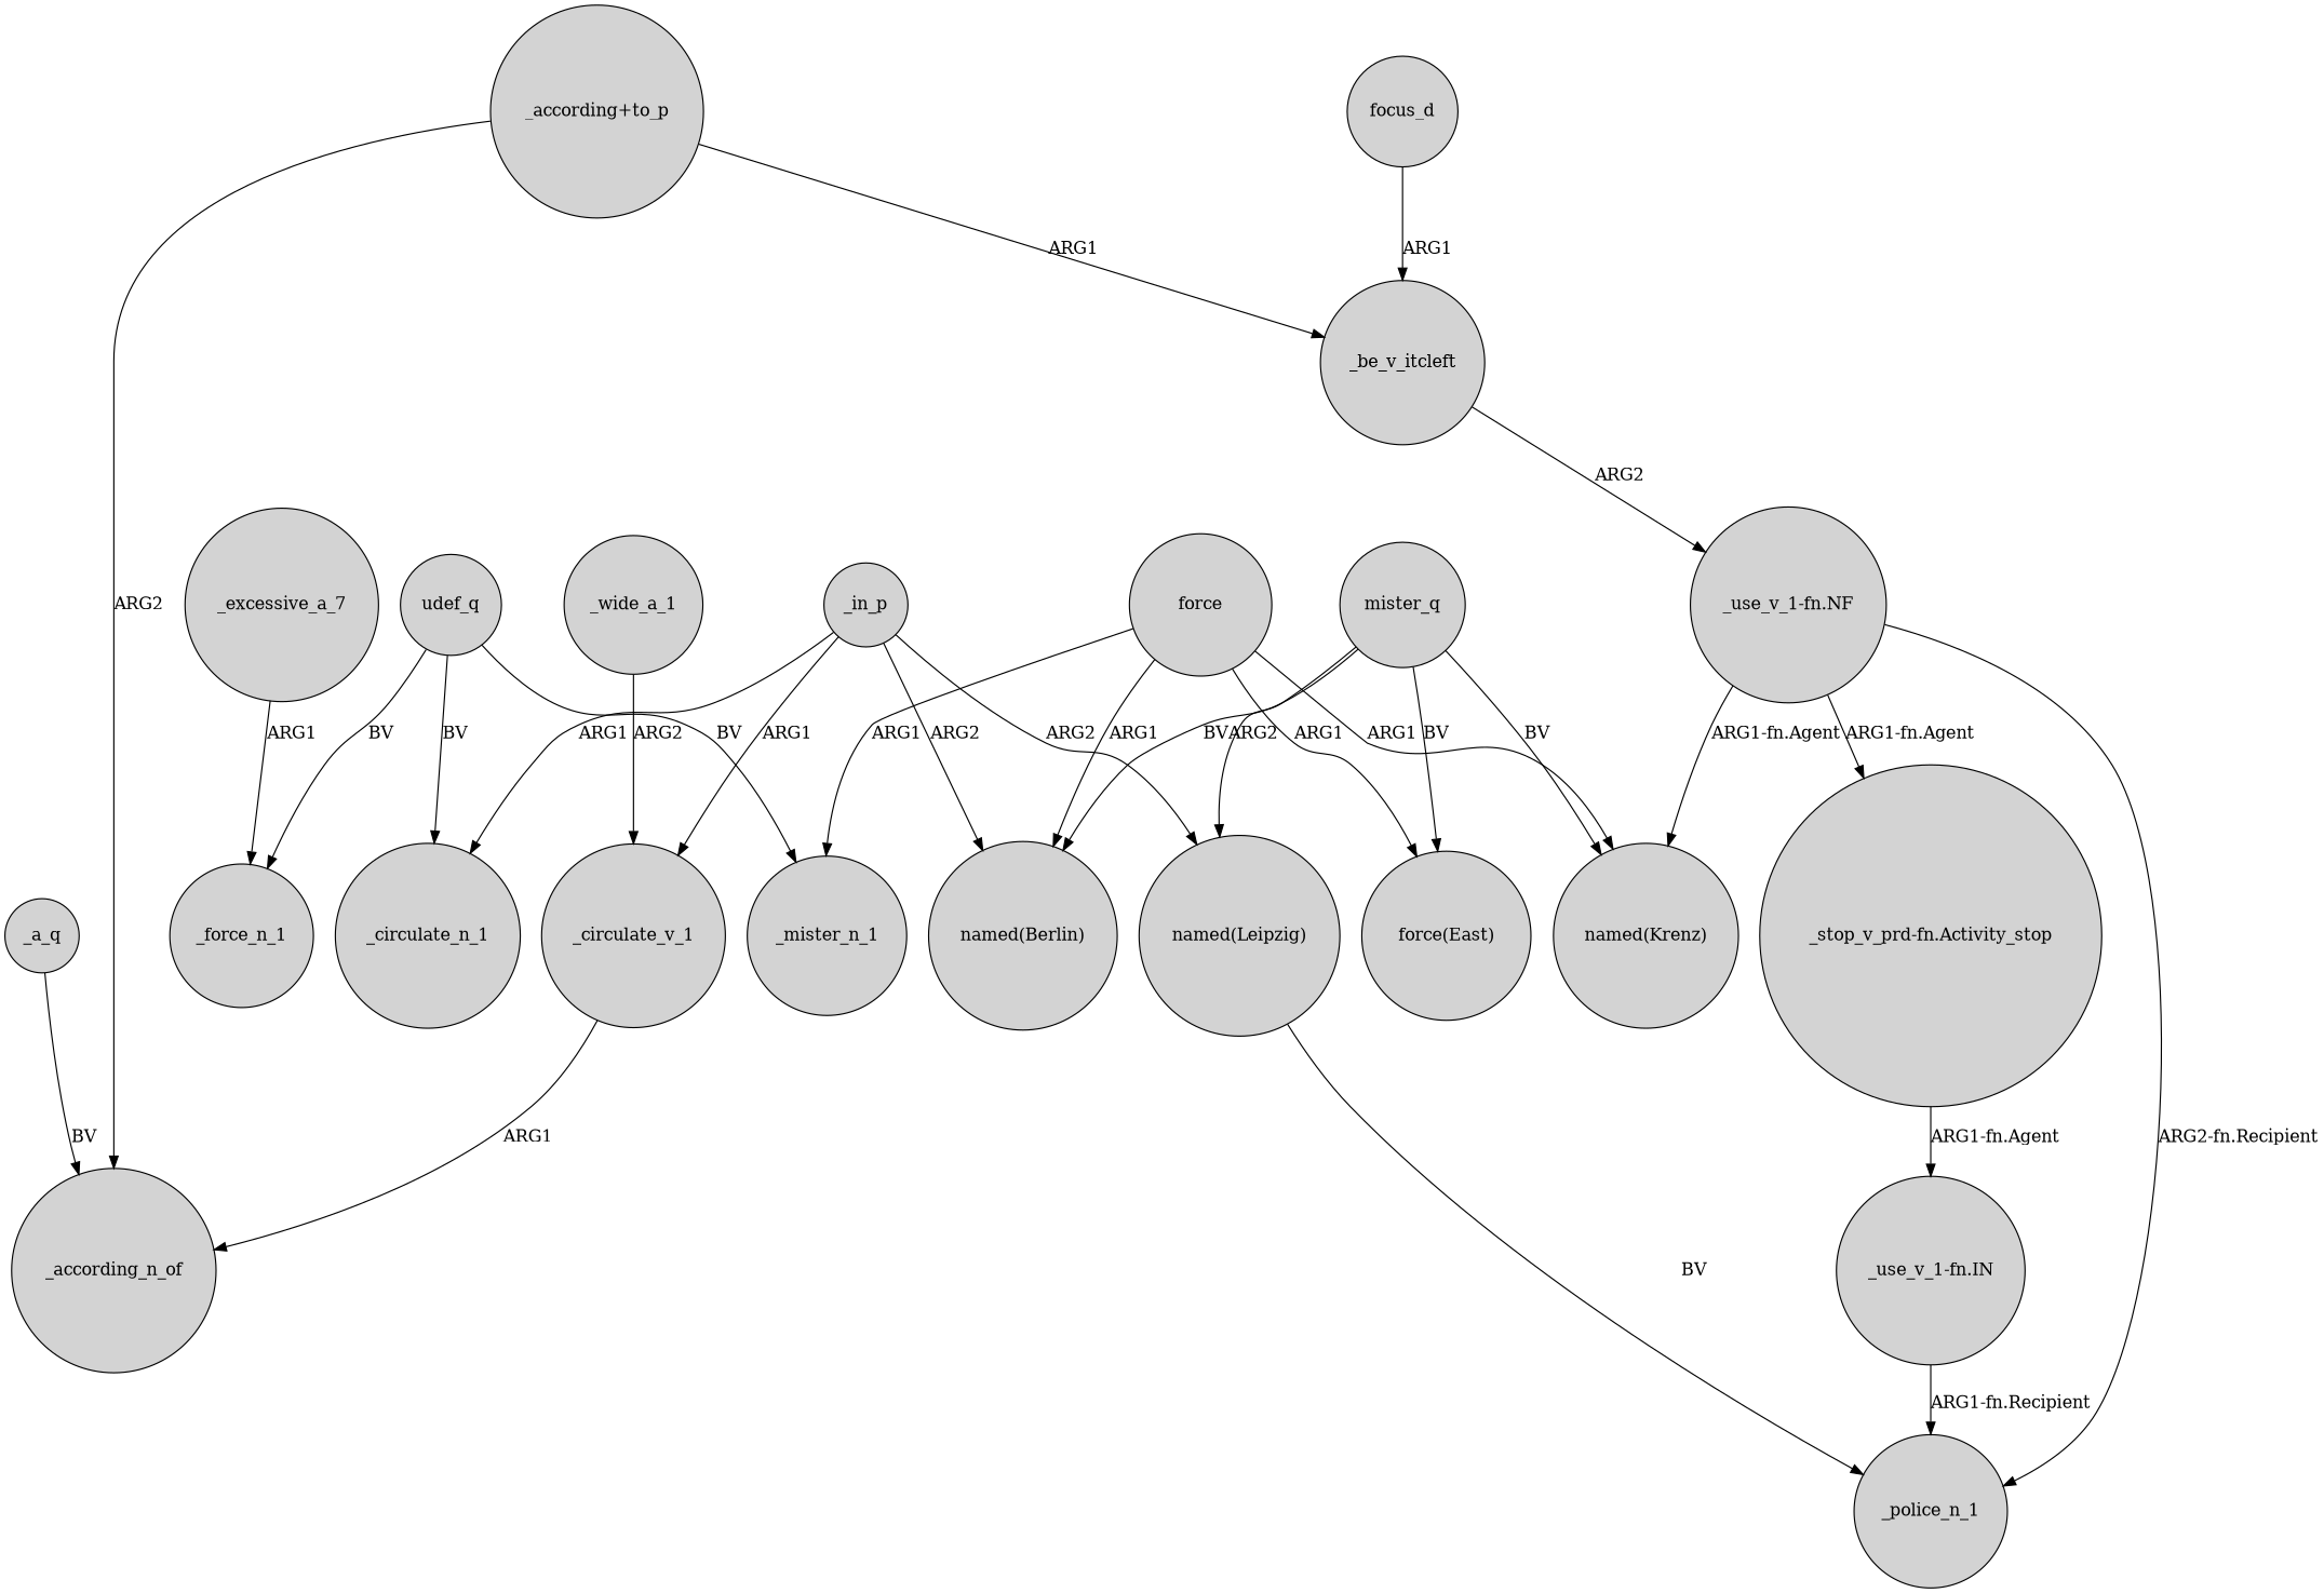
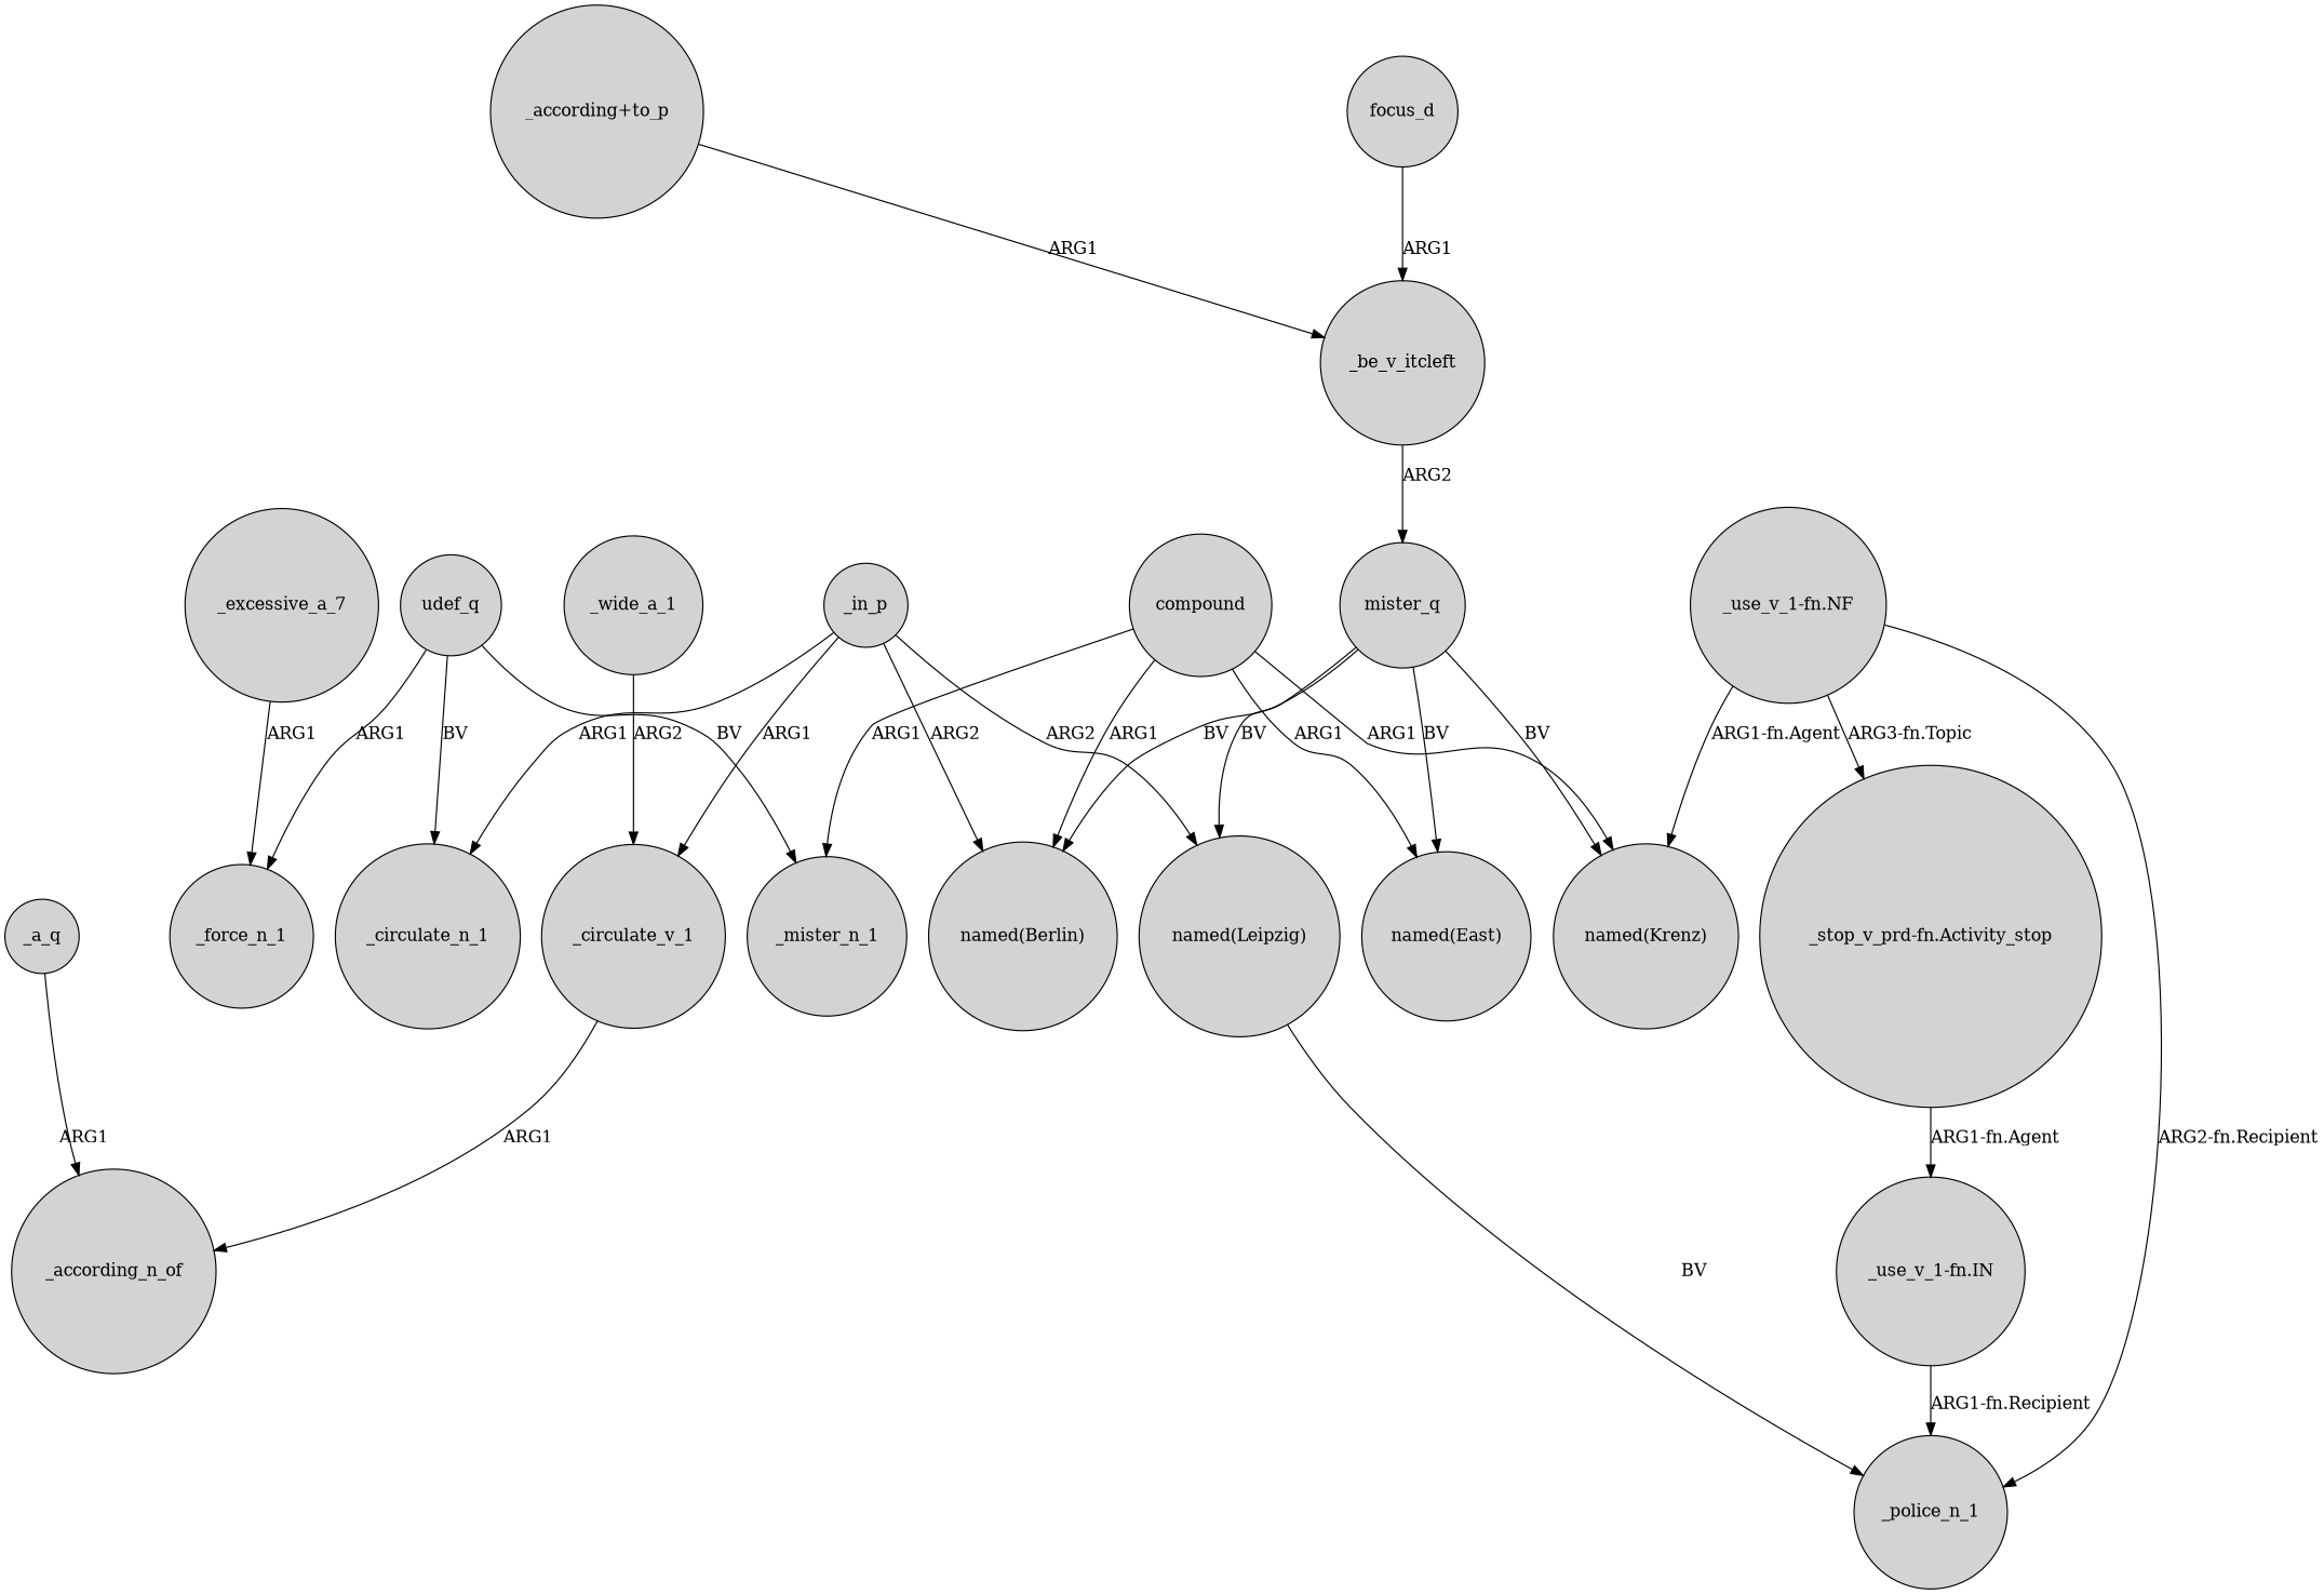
  digraph {
    node [shape=circle style=filled]
    n1 [label=_according_n_of]
    _a_q
    "_according+to_p"
    _be_v_itcleft
    n5 [label="_use_v_1-fn.NF"]
    "named(Krenz)"
    "_stop_v_prd-fn.Activity_stop"
    _police_n_1
    n9 [label=_excessive_a_7]
    _force_n_1
    "_use_v_1-fn.IN"
    udef_q
    _mister_n_1
    n14 [label=_circulate_n_1]
-   compound [label=force]
+   compound
    "named(Berlin)"
-   "named(East)" [label="force(East)"]
+   "named(East)"
    n18 [label=mister_q]
    "named(Leipzig)"
    _in_p
    _circulate_v_1
    _wide_a_1
    focus_d
-   _a_q -> n1 [label=BV]
-   "_according+to_p" -> n1 [label=ARG2]
+   _a_q -> n1 [label=ARG1]
    "_according+to_p" -> _be_v_itcleft [label=ARG1]
-   _be_v_itcleft -> n5 [label=ARG2]
+   _be_v_itcleft -> n18 [label=ARG2]
    n5 -> "named(Krenz)" [label="ARG1-fn.Agent"]
-   n5 -> "_stop_v_prd-fn.Activity_stop" [label="ARG1-fn.Agent"]
+   n5 -> "_stop_v_prd-fn.Activity_stop" [label="ARG3-fn.Topic"]
    n5 -> _police_n_1 [label="ARG2-fn.Recipient"]
    "_stop_v_prd-fn.Activity_stop" -> "_use_v_1-fn.IN" [label="ARG1-fn.Agent"]
    n9 -> _force_n_1 [label=ARG1]
    "_use_v_1-fn.IN" -> _police_n_1 [label="ARG1-fn.Recipient"]
-   udef_q -> _force_n_1 [label=BV]
+   udef_q -> _force_n_1 [label=ARG1]
    udef_q -> _mister_n_1 [label=BV]
    udef_q -> n14 [label=BV]
    compound -> "named(Krenz)" [label=ARG1]
    compound -> _mister_n_1 [label=ARG1]
    compound -> "named(Berlin)" [label=ARG1]
    compound -> "named(East)" [label=ARG1]
    n18 -> "named(Krenz)" [label=BV]
    n18 -> "named(Berlin)" [label=BV]
    n18 -> "named(East)" [label=BV]
-   n18 -> "named(Leipzig)" [label=ARG2]
+   n18 -> "named(Leipzig)" [label=BV]
    "named(Leipzig)" -> _police_n_1 [label=BV]
    _in_p -> n14 [label=ARG1]
    _in_p -> "named(Berlin)" [label=ARG2]
    _in_p -> "named(Leipzig)" [label=ARG2]
    _in_p -> _circulate_v_1 [label=ARG1]
    _circulate_v_1 -> n1 [label=ARG1]
    _wide_a_1 -> _circulate_v_1 [label=ARG2]
    focus_d -> _be_v_itcleft [label=ARG1]
  }
